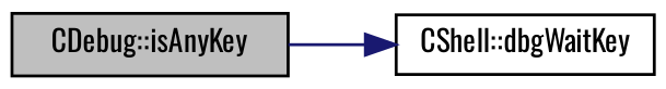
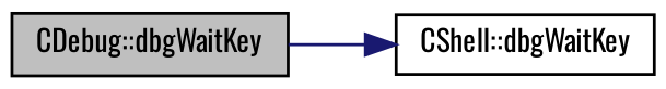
  digraph {
    rankdir=LR
    fontname=Oswald
    node [color=black fontname=Oswald fontsize=10 shape=record style=filled]
-   n1 [fillcolor=grey75 fontcolor=black height=0.2 label="CDebug::isAnyKey" width=0.4]
+   n1 [fillcolor=grey75 fontcolor=black height=0.2 label="CDebug::dbgWaitKey" width=0.4]
    n2 [fillcolor=white height=0.2 label="CShell::dbgWaitKey" width=0.4]
    n1 -> n2 [color=midnightblue fontname=Oswald fontsize=10 labelfontname=Helvetica labelfontsize=10 style=solid]
  }
